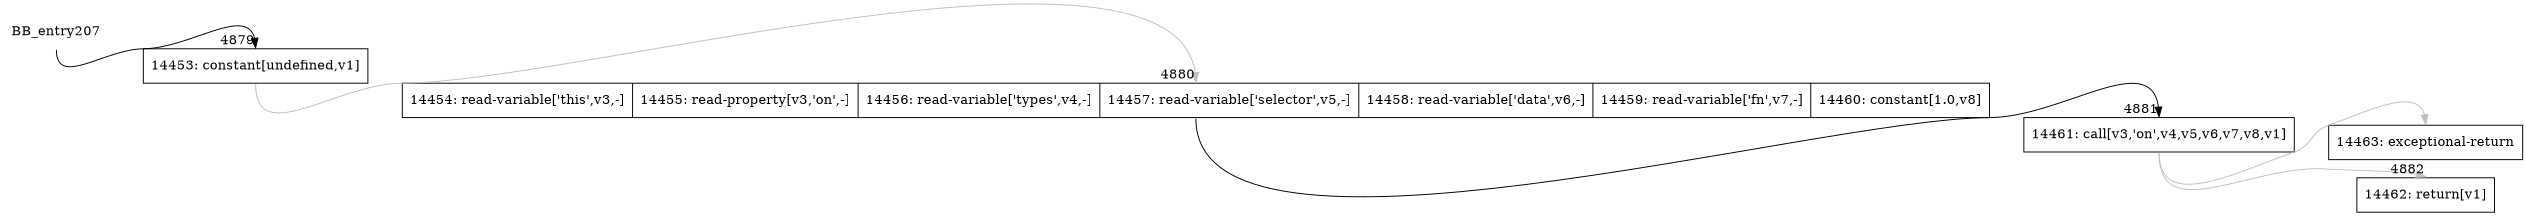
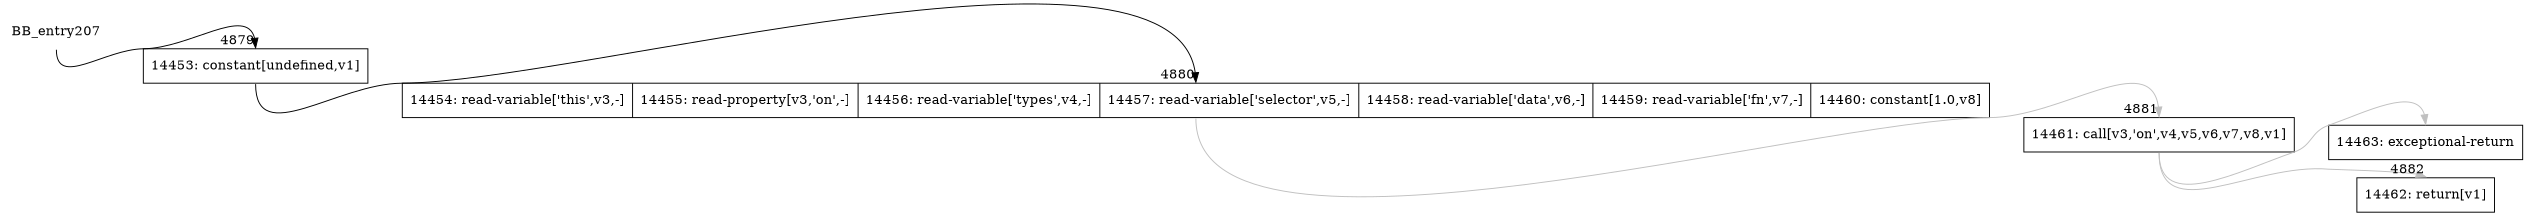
  digraph {
    rankdir=LR
    node [shape=record]
    edge [headport=n tailport=s]
    n1 [label=BB_entry207 shape=none]
    n2 [label="{14453: constant[undefined,v1]}"]
    n3 [label="{14454: read-variable['this',v3,-]|14455: read-property[v3,'on',-]|14456: read-variable['types',v4,-]|14457: read-variable['selector',v5,-]|14458: read-variable['data',v6,-]|14459: read-variable['fn',v7,-]|14460: constant[1.0,v8]}"]
    n4 [label="{14461: call[v3,'on',v4,v5,v6,v7,v8,v1]}"]
    n5 [label="{14463: exceptional-return}"]
    n6 [label="{14462: return[v1]}"]
    n1 -> n2 [headlabel="    4879"]
-   n2 -> n3 [headlabel="      4880" color=gray]
-   n3 -> n4 [headlabel="      4881"]
+   n2 -> n3 [headlabel="      4880"]
+   n3 -> n4 [headlabel="      4881" color=gray]
    n4 -> n5 [color=gray]
    n4 -> n6 [color=gray headlabel="      4882"]
  }
